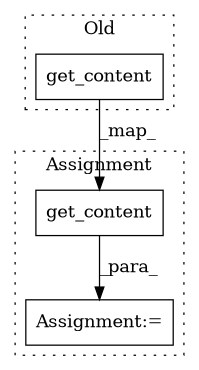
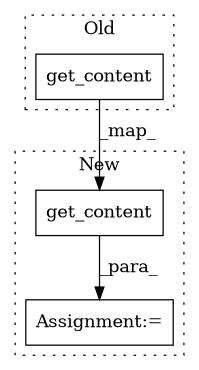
  digraph {
    node [a=32 l="12,1" shape=box]
    n1 [label=get_content s="2443,2461"]
    n2 [a=7 l=1 label="Assignment:=" s=2437]
    n3 [label=get_content s="2537,2555"]
    subgraph cluster_1 {
-     label=Assignment
+     label=New
      style=dotted
      n1
      n2
    }
    subgraph cluster_2 {
      label=Old
      style=dotted
      n3
    }
    n1 -> n2 [label=_para_]
    n3 -> n1 [label=_map_]
  }
